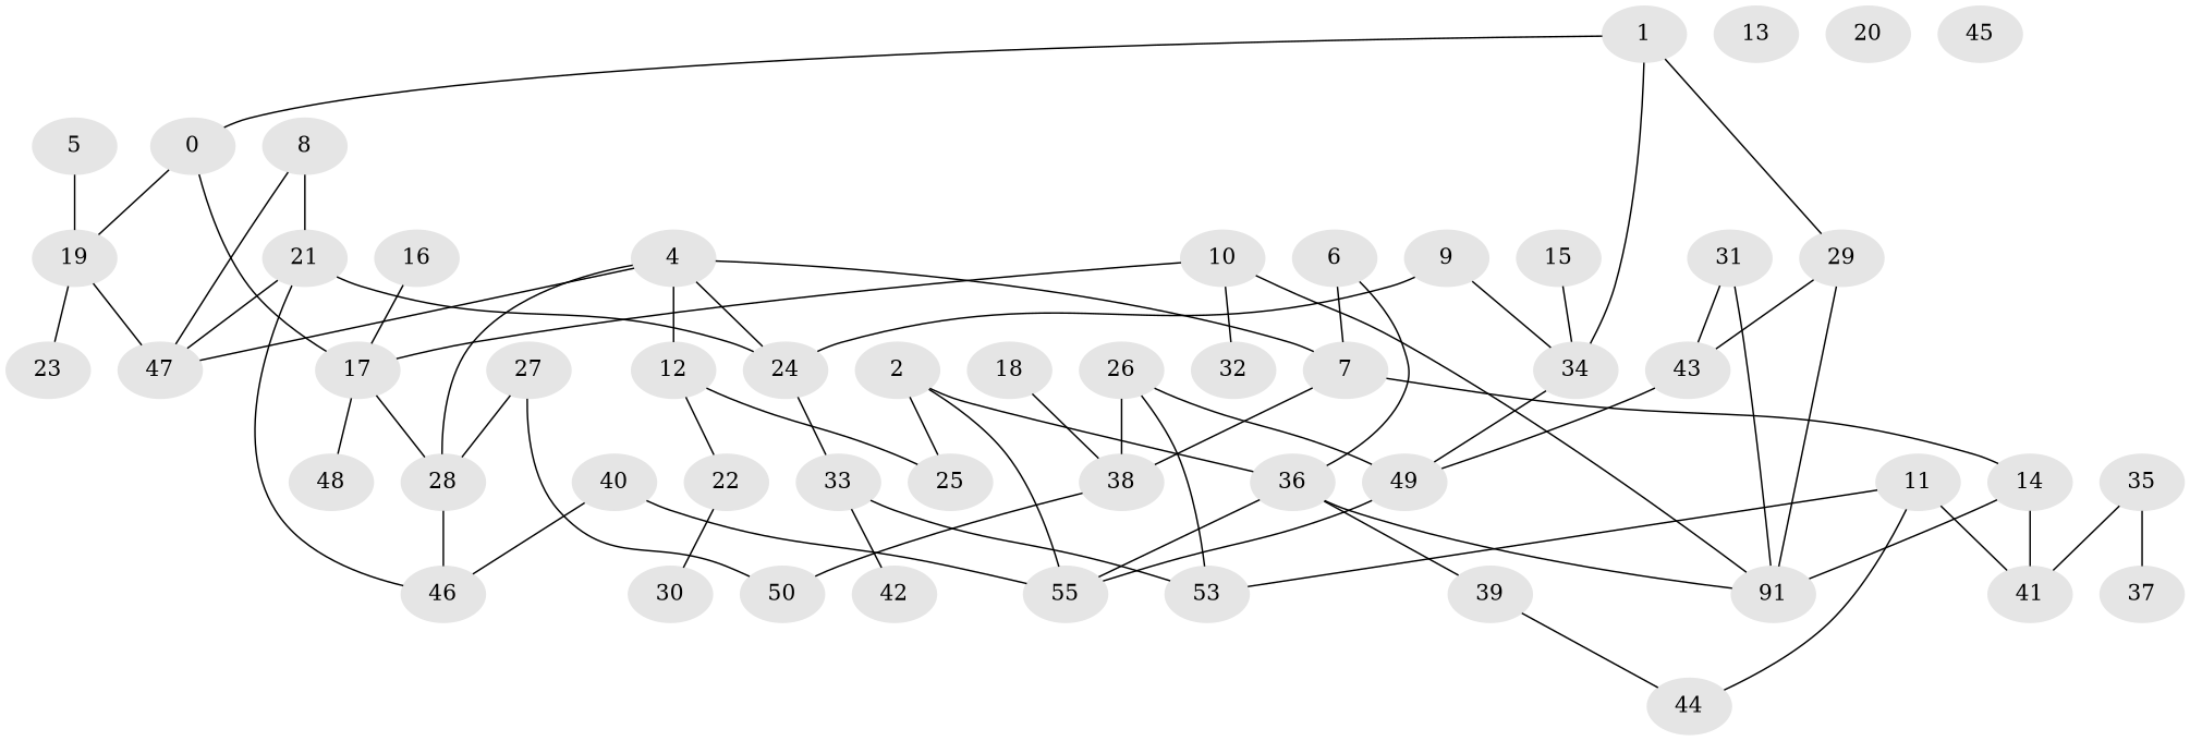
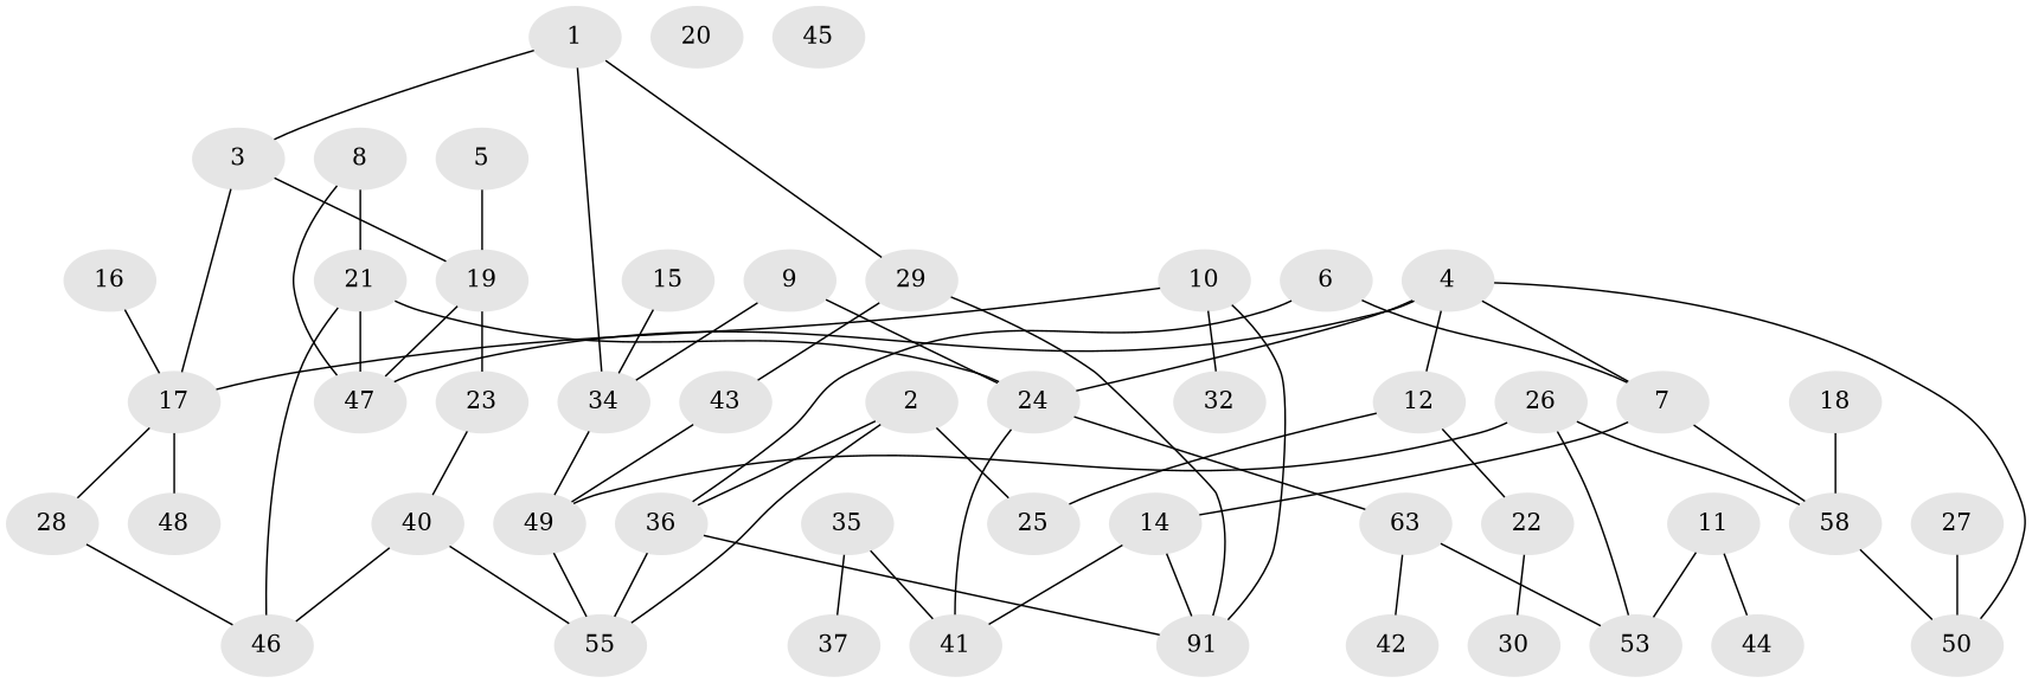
  graph {
    node [color=gray90 style=filled]
    1
-   3 [label=0]
+   3
    29
    34
    17
    19
    n7 [label=91]
    43
    49
    2
    25
    36
    n13 [label=55]
    22
    30
-   39
    28
    48
    47
    23
    4
    7
    12
    24
    50
    14
-   38
+   38 [label=58]
    41
-   33
+   33 [label=63]
    5
    6
    8
    21
    46
    9
    10
    32
    11
    44
    53
-   13
    15
    16
    18
    40
    20
    42
    26
    27
-   31
    35
    37
    45
    1 -- 3
    1 -- 29
    1 -- 34
    3 -- 17
    3 -- 19
    29 -- n7
    29 -- 43
    34 -- 49
    17 -- 28
    17 -- 48
    19 -- 47
    19 -- 23
    43 -- 49
    49 -- n13
    2 -- 25
    2 -- 36
    2 -- n13
    36 -- n7
    36 -- n13
-   36 -- 39
    22 -- 30
-   39 -- 44
    28 -- 46
+   23 -- 40
    4 -- 47
    4 -- 7
    4 -- 12
    4 -- 24
-   4 -- 28
+   4 -- 50
    7 -- 14
    7 -- 38
    12 -- 25
    12 -- 22
-   11 -- 41
+   24 -- 41
    24 -- 33
    14 -- n7
    14 -- 41
    38 -- 50
    33 -- 53
    33 -- 42
    5 -- 19
    6 -- 36
    6 -- 7
    8 -- 47
    8 -- 21
    21 -- 47
    21 -- 24
    21 -- 46
    9 -- 34
    9 -- 24
    10 -- 17
    10 -- n7
    10 -- 32
    11 -- 44
    11 -- 53
    15 -- 34
    16 -- 17
    18 -- 38
    40 -- n13
    40 -- 46
    26 -- 49
    26 -- 38
    26 -- 53
-   27 -- 28
    27 -- 50
-   31 -- n7
-   31 -- 43
    35 -- 41
    35 -- 37
  }
